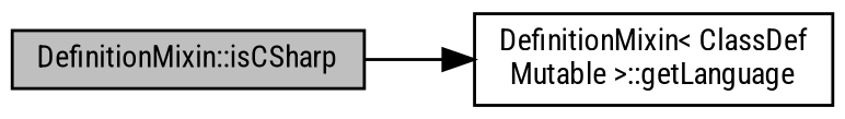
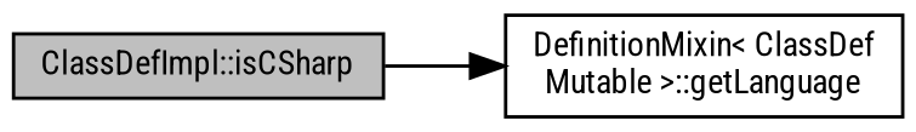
  digraph {
    rankdir=LR
    fontname="Roboto Condensed"
    node [color=black fontname="Roboto Condensed" fontsize=10 shape=record style=filled]
-   n1 [fillcolor=grey75 fontcolor=black height=0.2 label="DefinitionMixin::isCSharp" width=0.4]
+   n1 [fillcolor=grey75 fontcolor=black height=0.2 label="ClassDefImpl::isCSharp" width=0.4]
    n2 [fillcolor=white height=0.2 label="DefinitionMixin\< ClassDef\lMutable \>::getLanguage" width=0.4]
    n1 -> n2 [color=black fontname="Roboto Condensed" fontsize=10 labelfontname=Helvetica labelfontsize=10 style=solid]
  }
